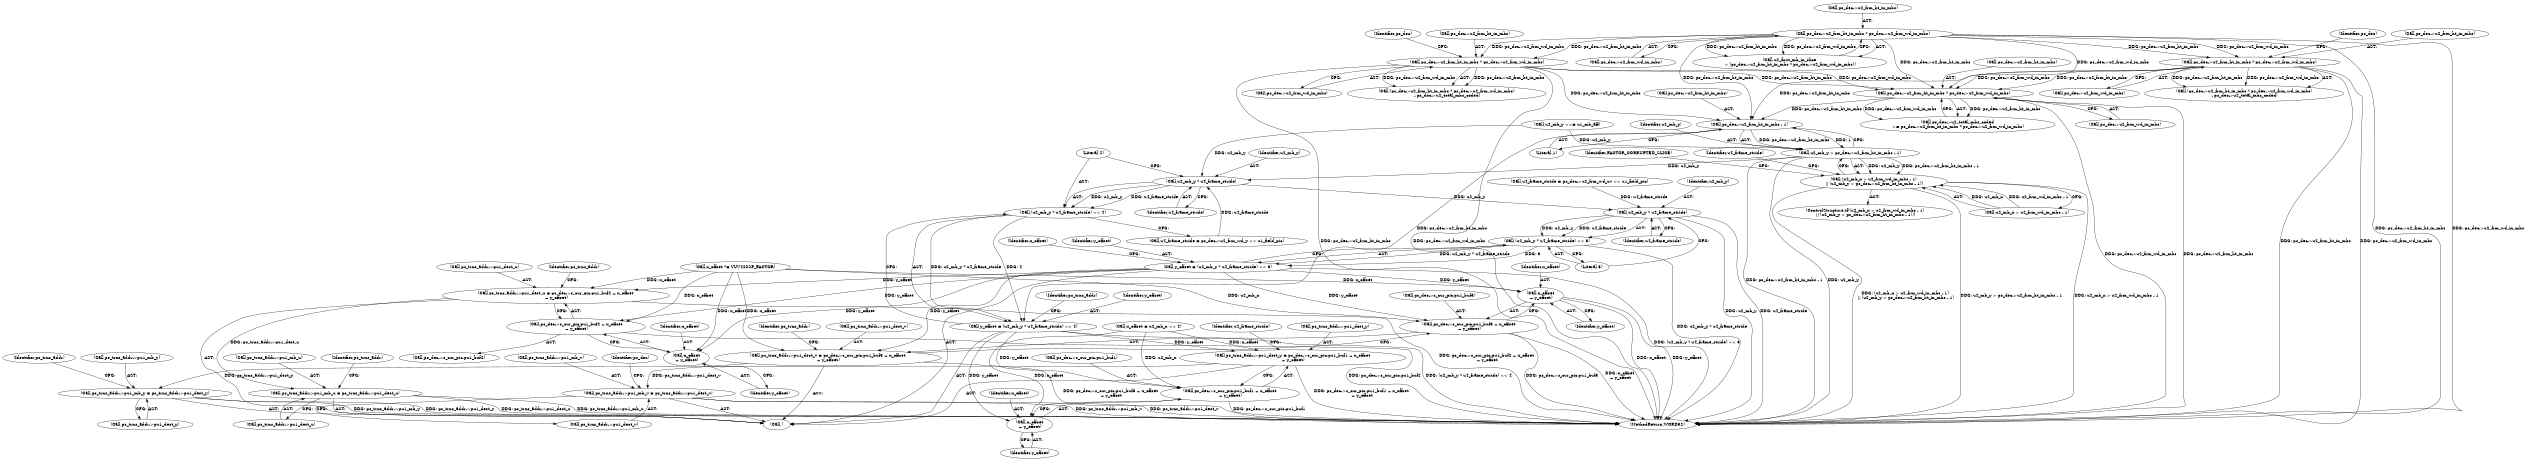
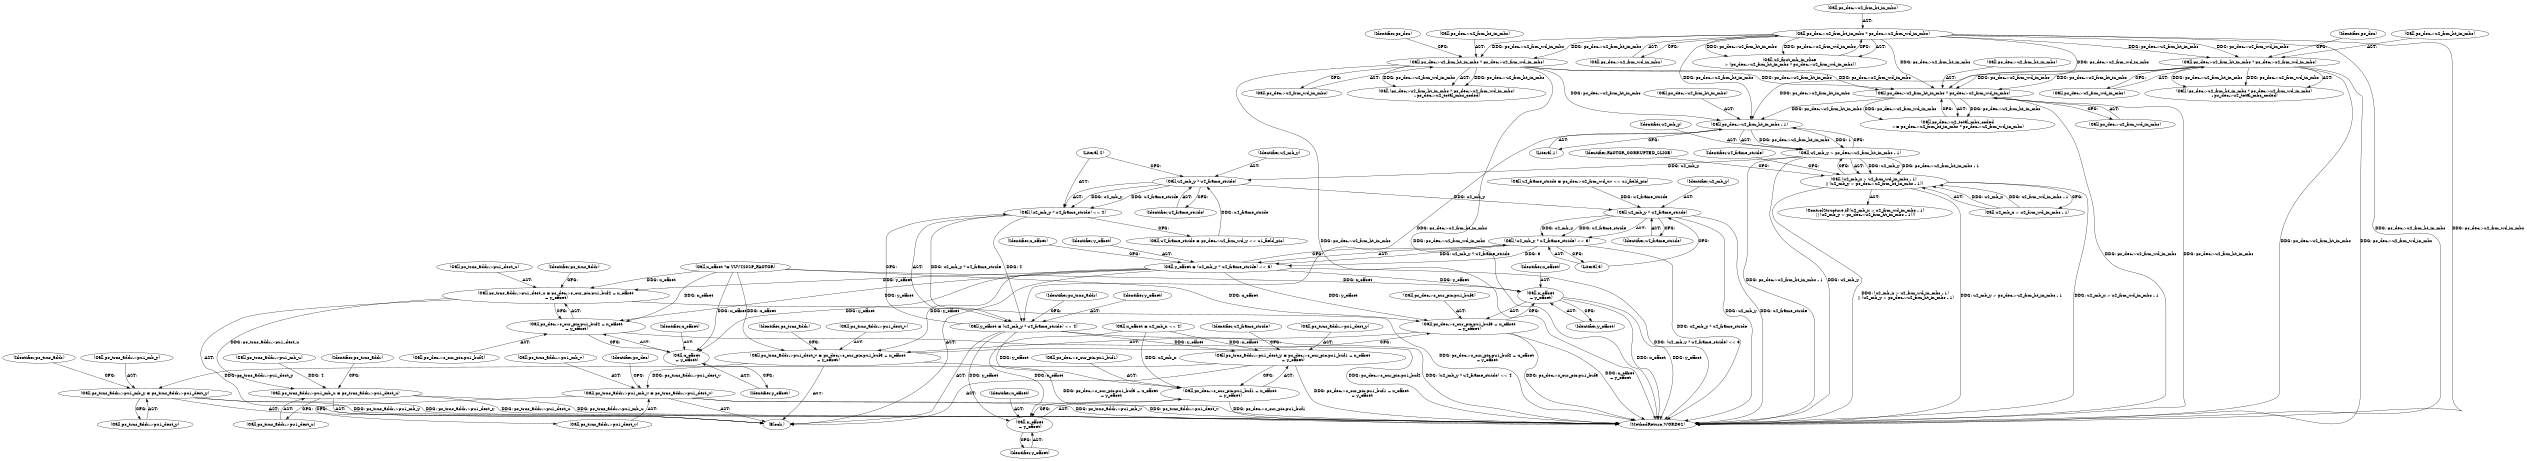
  digraph {
    n1 [label="(Call,ps_dec->u2_frm_ht_in_mbs - 1)"]
    n2 [label="(Call,u2_mb_y > ps_dec->u2_frm_ht_in_mbs - 1)"]
    n3 [label="(Literal,1)"]
    n4 [label="(Call,y_offset = (u2_mb_y * u4_frame_stride) << 4)"]
    n5 [label="(MethodReturn,WORD32)"]
    n6 [label="(Call,(u2_mb_x > u2_frm_wd_in_mbs - 1)\n || (u2_mb_y > ps_dec->u2_frm_ht_in_mbs - 1))"]
    n7 [label="(Call,u2_mb_y * u4_frame_stride)"]
    n8 [label="(Call,ps_dec->u2_frm_ht_in_mbs * ps_dec->u2_frm_wd_in_mbs)"]
    n9 [label="(Call,ps_dec->u2_frm_ht_in_mbs * ps_dec->u2_frm_wd_in_mbs)"]
    n10 [label="(Call,ps_dec->u2_frm_wd_in_mbs)"]
    n11 [label="(Call,(ps_dec->u2_frm_ht_in_mbs * ps_dec->u2_frm_wd_in_mbs)\n - ps_dec->u2_total_mbs_coded)"]
    n12 [label="(Call,ps_dec->u2_frm_wd_in_mbs)"]
    n13 [label="(Call,ps_dec->u2_total_mbs_coded\n >= ps_dec->u2_frm_ht_in_mbs * ps_dec->u2_frm_wd_in_mbs)"]
    n14 [label="(Call,ps_dec->u2_frm_ht_in_mbs * ps_dec->u2_frm_wd_in_mbs)"]
    n15 [label="(Call,ps_dec->u2_frm_ht_in_mbs * ps_dec->u2_frm_wd_in_mbs)"]
    n16 [label="(Call,ps_dec->u2_frm_wd_in_mbs)"]
    n17 [label="(Call,u2_first_mb_in_slice\n > (ps_dec->u2_frm_ht_in_mbs * ps_dec->u2_frm_wd_in_mbs))"]
    n18 [label="(Call,ps_dec->u2_frm_wd_in_mbs)"]
    n19 [label="(Call,(ps_dec->u2_frm_ht_in_mbs * ps_dec->u2_frm_wd_in_mbs)\n - ps_dec->u2_total_mbs_coded)"]
    n20 [label="(ControlStructure,if((u2_mb_x > u2_frm_wd_in_mbs - 1)\n || (u2_mb_y > ps_dec->u2_frm_ht_in_mbs - 1)))"]
    n21 [label="(Call,u2_mb_x > u2_frm_wd_in_mbs - 1)"]
    n22 [label="(Call,(u2_mb_y * u4_frame_stride) << 4)"]
    n23 [label="(Call,u2_mb_y * u4_frame_stride)"]
    n24 [label="(Identifier,u4_frame_stride)"]
    n25 [label="(Call,u4_frame_stride = ps_dec->u2_frm_wd_y << u1_field_pic)"]
    n26 [label="(Call,(u2_mb_y * u4_frame_stride) << 3)"]
    n27 [label="(Identifier,u4_frame_stride)"]
    n28 [label="(Call,ps_trns_addr->pu1_dest_y = ps_dec->s_cur_pic.pu1_buf1 + x_offset\n + y_offset)"]
    n29 [label="(Call,ps_dec->s_cur_pic.pu1_buf1 + x_offset\n + y_offset)"]
    n30 [label="(Call,x_offset\n + y_offset)"]
-   n31 [label="(Call,)"]
+   n31 [label="(Block,)"]
    n32 [label="(Literal,4)"]
    n33 [label="(Call,ps_trns_addr->pu1_mb_y = ps_trns_addr->pu1_dest_y)"]
    n34 [label="(Identifier,y_offset)"]
    n35 [label="(Call,ps_trns_addr->pu1_dest_y)"]
    n36 [label="(Call,y_offset = (u2_mb_y * u4_frame_stride) << 3)"]
    n37 [label="(Literal,3)"]
    n38 [label="(Call,ps_trns_addr->pu1_dest_u = ps_dec->s_cur_pic.pu1_buf2 + x_offset\n + y_offset)"]
    n39 [label="(Call,ps_dec->s_cur_pic.pu1_buf2 + x_offset\n + y_offset)"]
    n40 [label="(Call,x_offset\n + y_offset)"]
    n41 [label="(Call,ps_trns_addr->pu1_dest_v = ps_dec->s_cur_pic.pu1_buf3 + x_offset\n + y_offset)"]
    n42 [label="(Call,ps_dec->s_cur_pic.pu1_buf3 + x_offset\n + y_offset)"]
    n43 [label="(Call,x_offset\n + y_offset)"]
    n44 [label="(Call,ps_trns_addr->pu1_mb_u = ps_trns_addr->pu1_dest_u)"]
    n45 [label="(Identifier,y_offset)"]
    n46 [label="(Call,ps_trns_addr->pu1_mb_v = ps_trns_addr->pu1_dest_v)"]
    n47 [label="(Identifier,y_offset)"]
    n48 [label="(Call,ps_trns_addr->pu1_dest_u)"]
    n49 [label="(Call,ps_trns_addr->pu1_dest_v)"]
    n50 [label="(Identifier,ps_dec)"]
    n51 [label="(Call,ps_dec->u2_frm_ht_in_mbs)"]
    n52 [label="(Identifier,u2_mb_y)"]
    n53 [label="(Identifier,u4_frame_stride)"]
    n54 [label="(Identifier,ps_trns_addr)"]
    n55 [label="(Call,ps_trns_addr->pu1_mb_y)"]
    n56 [label="(Identifier,x_offset)"]
    n57 [label="(Call,ps_dec->u2_frm_ht_in_mbs)"]
    n58 [label="(Call,ps_trns_addr->pu1_dest_y)"]
    n59 [label="(Call,ps_dec->s_cur_pic.pu1_buf3)"]
    n60 [label="(Identifier,ps_trns_addr)"]
    n61 [label="(Identifier,ps_dec)"]
    n62 [label="(Identifier,u4_frame_stride)"]
    n63 [label="(Identifier,y_offset)"]
    n64 [label="(Identifier,x_offset)"]
    n65 [label="(Identifier,ps_trns_addr)"]
    n66 [label="(Identifier,u2_mb_y)"]
    n67 [label="(Call,ps_trns_addr->pu1_mb_u)"]
    n68 [label="(Identifier,u2_mb_y)"]
    n69 [label="(Call,ps_dec->s_cur_pic.pu1_buf1)"]
    n70 [label="(Call,ps_trns_addr->pu1_dest_v)"]
    n71 [label="(Identifier,x_offset)"]
    n72 [label="(Call,ps_trns_addr->pu1_dest_u)"]
    n73 [label="(Identifier,y_offset)"]
    n74 [label="(Call,ps_dec->u2_frm_ht_in_mbs)"]
    n75 [label="(Identifier,ps_trns_addr)"]
    n76 [label="(Call,ps_trns_addr->pu1_mb_v)"]
    n77 [label="(Call,x_offset = u2_mb_x << 4)"]
    n78 [label="(Call,ps_dec->u2_frm_ht_in_mbs)"]
    n79 [label="(Identifier,FACTOR_CORRUPTED_SLICE)"]
    n80 [label="(Identifier,ps_dec)"]
    n81 [label="(Identifier,x_offset)"]
    n82 [label="(Identifier,ps_trns_addr)"]
    n83 [label="(Call,ps_dec->s_cur_pic.pu1_buf2)"]
    n84 [label="(Call,x_offset *= YUV420SP_FACTOR)"]
    n85 [label="(Call,ps_dec->u2_frm_ht_in_mbs)"]
    n86 [label="(Call,u4_frame_stride = ps_dec->u2_frm_wd_uv << u1_field_pic)"]
-   n87 [label="(Call,u2_mb_y <<= u1_mb_aff)"]
    n1 -> n2 [label="AST: "]
    n1 -> n2 [label="DDG: ps_dec->u2_frm_ht_in_mbs"]
    n1 -> n2 [label="DDG: 1"]
    n1 -> n3 [label="CFG: "]
    n1 -> n4 [label="DDG: ps_dec->u2_frm_ht_in_mbs"]
    n2 -> n1 [label="CFG: "]
    n2 -> n5 [label="DDG: ps_dec->u2_frm_ht_in_mbs - 1"]
    n2 -> n5 [label="DDG: u2_mb_y"]
    n2 -> n6 [label="AST: "]
    n2 -> n6 [label="DDG: u2_mb_y"]
    n2 -> n6 [label="DDG: ps_dec->u2_frm_ht_in_mbs - 1"]
    n2 -> n7 [label="DDG: u2_mb_y"]
    n3 -> n1 [label="AST: "]
    n4 -> n5 [label="DDG: (u2_mb_y * u4_frame_stride) << 4"]
    n4 -> n22 [label="CFG: "]
    n4 -> n28 [label="DDG: y_offset"]
    n4 -> n29 [label="DDG: y_offset"]
    n4 -> n30 [label="DDG: y_offset"]
    n4 -> n31 [label="AST: "]
    n6 -> n2 [label="CFG: "]
    n6 -> n5 [label="DDG: (u2_mb_x > u2_frm_wd_in_mbs - 1)\n || (u2_mb_y > ps_dec->u2_frm_ht_in_mbs - 1)"]
    n6 -> n5 [label="DDG: u2_mb_y > ps_dec->u2_frm_ht_in_mbs - 1"]
    n6 -> n5 [label="DDG: u2_mb_x > u2_frm_wd_in_mbs - 1"]
    n6 -> n20 [label="AST: "]
    n6 -> n21 [label="CFG: "]
    n7 -> n22 [label="AST: "]
    n7 -> n22 [label="DDG: u2_mb_y"]
    n7 -> n22 [label="DDG: u4_frame_stride"]
    n7 -> n23 [label="DDG: u2_mb_y"]
    n7 -> n24 [label="CFG: "]
    n8 -> n1 [label="DDG: ps_dec->u2_frm_ht_in_mbs"]
    n8 -> n5 [label="DDG: ps_dec->u2_frm_ht_in_mbs"]
    n8 -> n5 [label="DDG: ps_dec->u2_frm_wd_in_mbs"]
    n8 -> n9 [label="DDG: ps_dec->u2_frm_ht_in_mbs"]
    n8 -> n9 [label="DDG: ps_dec->u2_frm_wd_in_mbs"]
    n8 -> n10 [label="CFG: "]
    n8 -> n11 [label="AST: "]
    n8 -> n11 [label="DDG: ps_dec->u2_frm_ht_in_mbs"]
    n8 -> n11 [label="DDG: ps_dec->u2_frm_wd_in_mbs"]
    n9 -> n1 [label="DDG: ps_dec->u2_frm_ht_in_mbs"]
    n9 -> n5 [label="DDG: ps_dec->u2_frm_wd_in_mbs"]
    n9 -> n5 [label="DDG: ps_dec->u2_frm_ht_in_mbs"]
    n9 -> n12 [label="CFG: "]
    n9 -> n13 [label="AST: "]
    n9 -> n13 [label="DDG: ps_dec->u2_frm_ht_in_mbs"]
    n9 -> n13 [label="DDG: ps_dec->u2_frm_wd_in_mbs"]
    n10 -> n8 [label="AST: "]
    n12 -> n9 [label="AST: "]
    n13 -> n9 [label="CFG: "]
    n14 -> n1 [label="DDG: ps_dec->u2_frm_ht_in_mbs"]
    n14 -> n5 [label="DDG: ps_dec->u2_frm_ht_in_mbs"]
    n14 -> n5 [label="DDG: ps_dec->u2_frm_wd_in_mbs"]
    n14 -> n8 [label="DDG: ps_dec->u2_frm_ht_in_mbs"]
    n14 -> n8 [label="DDG: ps_dec->u2_frm_wd_in_mbs"]
    n14 -> n9 [label="DDG: ps_dec->u2_frm_ht_in_mbs"]
    n14 -> n9 [label="DDG: ps_dec->u2_frm_wd_in_mbs"]
    n14 -> n15 [label="DDG: ps_dec->u2_frm_ht_in_mbs"]
    n14 -> n15 [label="DDG: ps_dec->u2_frm_wd_in_mbs"]
    n14 -> n16 [label="CFG: "]
    n14 -> n17 [label="AST: "]
    n14 -> n17 [label="DDG: ps_dec->u2_frm_ht_in_mbs"]
    n14 -> n17 [label="DDG: ps_dec->u2_frm_wd_in_mbs"]
    n15 -> n1 [label="DDG: ps_dec->u2_frm_ht_in_mbs"]
    n15 -> n5 [label="DDG: ps_dec->u2_frm_wd_in_mbs"]
    n15 -> n5 [label="DDG: ps_dec->u2_frm_ht_in_mbs"]
    n15 -> n9 [label="DDG: ps_dec->u2_frm_ht_in_mbs"]
    n15 -> n9 [label="DDG: ps_dec->u2_frm_wd_in_mbs"]
    n15 -> n18 [label="CFG: "]
    n15 -> n19 [label="AST: "]
    n15 -> n19 [label="DDG: ps_dec->u2_frm_ht_in_mbs"]
    n15 -> n19 [label="DDG: ps_dec->u2_frm_wd_in_mbs"]
    n16 -> n14 [label="AST: "]
    n17 -> n14 [label="CFG: "]
    n18 -> n15 [label="AST: "]
    n21 -> n6 [label="AST: "]
    n21 -> n6 [label="DDG: u2_mb_x"]
    n21 -> n6 [label="DDG: u2_frm_wd_in_mbs - 1"]
    n22 -> n4 [label="AST: "]
    n22 -> n4 [label="DDG: u2_mb_y * u4_frame_stride"]
    n22 -> n4 [label="DDG: 4"]
    n22 -> n25 [label="CFG: "]
    n23 -> n5 [label="DDG: u4_frame_stride"]
    n23 -> n5 [label="DDG: u2_mb_y"]
    n23 -> n26 [label="AST: "]
    n23 -> n26 [label="DDG: u2_mb_y"]
    n23 -> n26 [label="DDG: u4_frame_stride"]
    n23 -> n27 [label="CFG: "]
    n24 -> n7 [label="AST: "]
    n25 -> n7 [label="DDG: u4_frame_stride"]
    n26 -> n5 [label="DDG: u2_mb_y * u4_frame_stride"]
    n26 -> n36 [label="AST: "]
    n26 -> n36 [label="DDG: u2_mb_y * u4_frame_stride"]
    n26 -> n36 [label="DDG: 3"]
    n26 -> n37 [label="CFG: "]
    n27 -> n23 [label="AST: "]
    n28 -> n5 [label="DDG: ps_dec->s_cur_pic.pu1_buf1 + x_offset\n + y_offset"]
    n28 -> n29 [label="CFG: "]
    n28 -> n31 [label="AST: "]
    n28 -> n33 [label="DDG: ps_trns_addr->pu1_dest_y"]
    n29 -> n5 [label="DDG: ps_dec->s_cur_pic.pu1_buf1"]
    n29 -> n28 [label="AST: "]
    n29 -> n30 [label="CFG: "]
    n30 -> n29 [label="AST: "]
    n30 -> n34 [label="CFG: "]
    n32 -> n7 [label="CFG: "]
    n32 -> n22 [label="AST: "]
    n33 -> n5 [label="DDG: ps_trns_addr->pu1_mb_y"]
    n33 -> n5 [label="DDG: ps_trns_addr->pu1_dest_y"]
    n33 -> n31 [label="AST: "]
    n33 -> n35 [label="CFG: "]
    n34 -> n30 [label="AST: "]
    n35 -> n33 [label="AST: "]
    n36 -> n5 [label="DDG: (u2_mb_y * u4_frame_stride) << 3"]
    n36 -> n26 [label="CFG: "]
    n36 -> n31 [label="AST: "]
    n36 -> n38 [label="DDG: y_offset"]
    n36 -> n39 [label="DDG: y_offset"]
    n36 -> n40 [label="DDG: y_offset"]
    n36 -> n41 [label="DDG: y_offset"]
    n36 -> n42 [label="DDG: y_offset"]
    n36 -> n43 [label="DDG: y_offset"]
    n37 -> n23 [label="CFG: "]
    n37 -> n26 [label="AST: "]
    n38 -> n5 [label="DDG: ps_dec->s_cur_pic.pu1_buf2 + x_offset\n + y_offset"]
    n38 -> n31 [label="AST: "]
    n38 -> n39 [label="CFG: "]
    n38 -> n44 [label="DDG: ps_trns_addr->pu1_dest_u"]
    n39 -> n5 [label="DDG: ps_dec->s_cur_pic.pu1_buf2"]
    n39 -> n38 [label="AST: "]
    n39 -> n40 [label="CFG: "]
    n40 -> n39 [label="AST: "]
    n40 -> n45 [label="CFG: "]
    n41 -> n5 [label="DDG: ps_dec->s_cur_pic.pu1_buf3 + x_offset\n + y_offset"]
    n41 -> n31 [label="AST: "]
    n41 -> n42 [label="CFG: "]
    n41 -> n46 [label="DDG: ps_trns_addr->pu1_dest_v"]
    n42 -> n5 [label="DDG: ps_dec->s_cur_pic.pu1_buf3"]
    n42 -> n5 [label="DDG: x_offset\n + y_offset"]
    n42 -> n41 [label="AST: "]
    n42 -> n43 [label="CFG: "]
    n43 -> n5 [label="DDG: x_offset"]
    n43 -> n5 [label="DDG: y_offset"]
    n43 -> n42 [label="AST: "]
    n43 -> n47 [label="CFG: "]
    n44 -> n5 [label="DDG: ps_trns_addr->pu1_mb_u"]
    n44 -> n5 [label="DDG: ps_trns_addr->pu1_dest_u"]
    n44 -> n31 [label="AST: "]
    n44 -> n48 [label="CFG: "]
    n45 -> n40 [label="AST: "]
    n46 -> n5 [label="DDG: ps_trns_addr->pu1_dest_v"]
    n46 -> n5 [label="DDG: ps_trns_addr->pu1_mb_v"]
    n46 -> n31 [label="AST: "]
    n46 -> n49 [label="CFG: "]
    n47 -> n43 [label="AST: "]
    n48 -> n44 [label="AST: "]
    n49 -> n46 [label="AST: "]
    n50 -> n46 [label="CFG: "]
    n51 -> n14 [label="AST: "]
    n52 -> n23 [label="AST: "]
    n53 -> n28 [label="CFG: "]
    n54 -> n4 [label="CFG: "]
    n55 -> n33 [label="AST: "]
    n56 -> n43 [label="AST: "]
    n57 -> n8 [label="AST: "]
    n58 -> n28 [label="AST: "]
    n59 -> n42 [label="AST: "]
    n60 -> n33 [label="CFG: "]
    n61 -> n8 [label="CFG: "]
    n62 -> n6 [label="CFG: "]
    n63 -> n36 [label="AST: "]
    n64 -> n40 [label="AST: "]
    n65 -> n38 [label="CFG: "]
    n66 -> n2 [label="AST: "]
-   n67 -> n44 [label="AST: "]
+   n67 -> n44 [label="DDG: 4"]
    n68 -> n7 [label="AST: "]
    n69 -> n29 [label="AST: "]
    n70 -> n41 [label="AST: "]
    n71 -> n30 [label="AST: "]
    n72 -> n38 [label="AST: "]
    n73 -> n4 [label="AST: "]
    n74 -> n15 [label="AST: "]
    n75 -> n44 [label="CFG: "]
    n76 -> n46 [label="AST: "]
    n77 -> n28 [label="DDG: x_offset"]
    n77 -> n29 [label="DDG: u2_mb_x"]
    n77 -> n30 [label="DDG: x_offset"]
    n78 -> n1 [label="AST: "]
    n79 -> n6 [label="CFG: "]
    n80 -> n15 [label="CFG: "]
    n81 -> n36 [label="CFG: "]
    n82 -> n41 [label="CFG: "]
-   n39 -> n83 [label="AST: "]
+   n83 -> n39 [label="AST: "]
    n84 -> n38 [label="DDG: x_offset"]
    n84 -> n39 [label="DDG: x_offset"]
    n84 -> n40 [label="DDG: x_offset"]
    n84 -> n41 [label="DDG: x_offset"]
-   n84 -> n42 [label="DDG: u2_mb_x"]
+   n84 -> n42 [label="DDG: x_offset"]
    n84 -> n43 [label="DDG: x_offset"]
    n85 -> n9 [label="AST: "]
    n86 -> n23 [label="DDG: u4_frame_stride"]
-   n87 -> n2 [label="DDG: u2_mb_y"]
-   n87 -> n7 [label="DDG: u2_mb_y"]
  }
